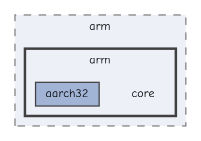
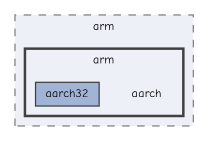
  digraph {
    compound=true
    fontname="Comic Neue"
    node [fontname="Comic Neue" fontsize=10]
-   n1 [height=0.2 label=core shape=plaintext width=0.4]
+   n1 [height=0.2 label=aarch shape=plaintext width=0.4]
    n2 [color=grey25 fillcolor="#a2b4d6" height=0.2 label=aarch32 shape=box style=filled width=0.4]
    subgraph cluster_1 {
      bgcolor="#edf0f7"
      fontsize=10
      label=arm
      pencolor=grey50
      style="filled,dashed"
      subgraph cluster_2 {
        bgcolor="#edf0f7"
        fontsize=10
        pencolor=grey25
        style="filled,bold"
        n1
        n2
      }
    }
  }
